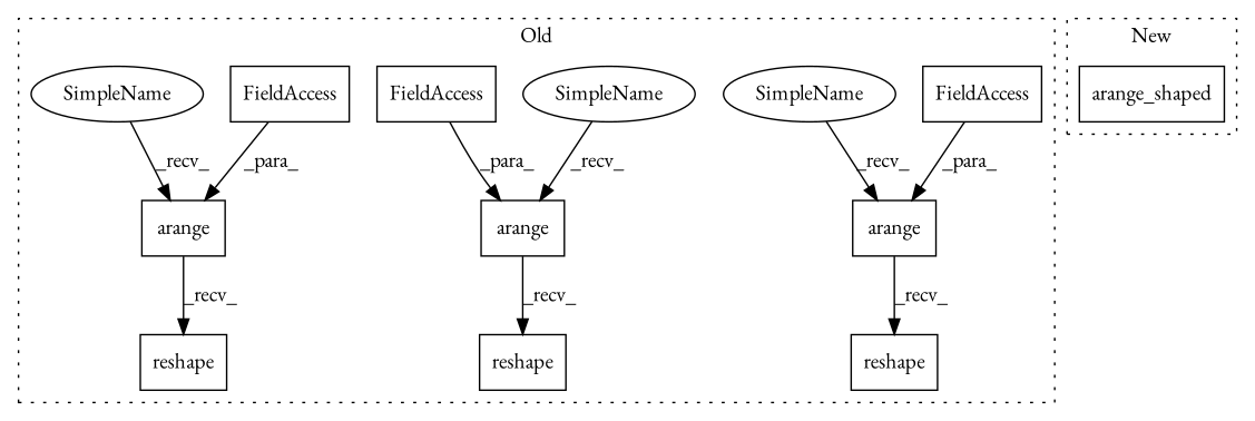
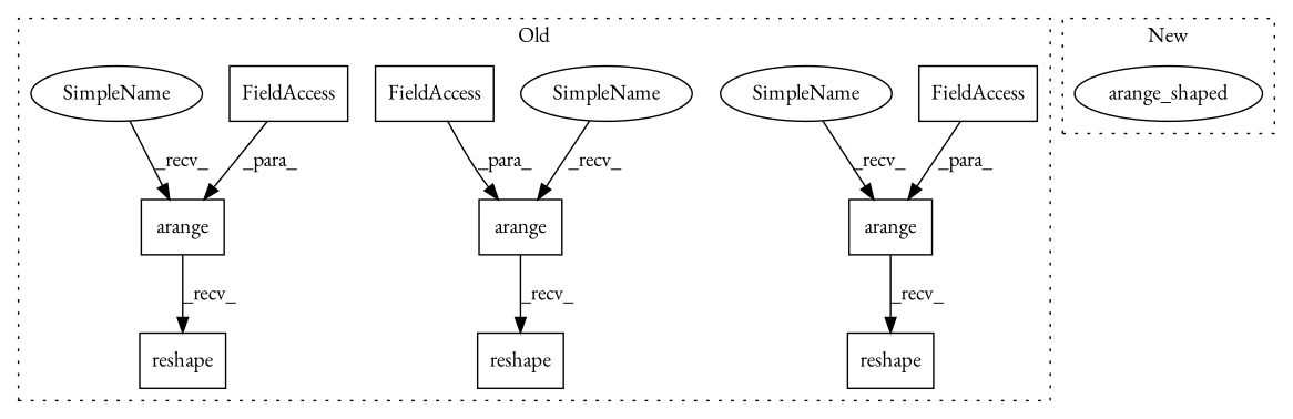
  digraph {
    fontname="EB Garamond"
    node [a=32 l="8,1" shape=box fontname="EB Garamond"]
    edge [fontname="EB Garamond"]
    n1 [label=reshape s="10127,10142"]
    n2 [l="7,1" label=arange s="10112,10125"]
    n3 [a=22 l=6 label=FieldAccess s=10119]
    n4 [l="7,1" label=arange s="10610,10623"]
    n5 [a=22 l=6 label=FieldAccess s=10617]
    n6 [label=reshape s="10625,10640"]
    n7 [l="7,1" label=arange s="10380,10393"]
    n8 [a=22 l=6 label=FieldAccess s=10387]
    n9 [label=reshape s="10395,10410"]
    n10 [a=42 l=5 label=SimpleName s=10106 shape=ellipse]
    n11 [a=42 l=5 label=SimpleName s=10374 shape=ellipse]
    n12 [a=42 l=5 label=SimpleName s=10604 shape=ellipse]
-   n13 [l="14,1" label=arange_shaped s="9870,9891"]
+   n13 [l="14,1" label=arange_shaped s="9870,9891" shape=ellipse]
    subgraph cluster_1 {
      label=Old
      style=dotted
      n1
      n2
      n3
      n4
      n5
      n6
      n7
      n8
      n9
      n10
      n11
      n12
    }
    subgraph cluster_2 {
      label=New
      style=dotted
      n13
    }
    n2 -> n1 [label=_recv_]
    n3 -> n2 [label=_para_]
    n4 -> n6 [label=_recv_]
    n5 -> n4 [label=_para_]
    n7 -> n9 [label=_recv_]
    n8 -> n7 [label=_para_]
    n10 -> n2 [label=_recv_]
    n11 -> n7 [label=_recv_]
    n12 -> n4 [label=_recv_]
  }
